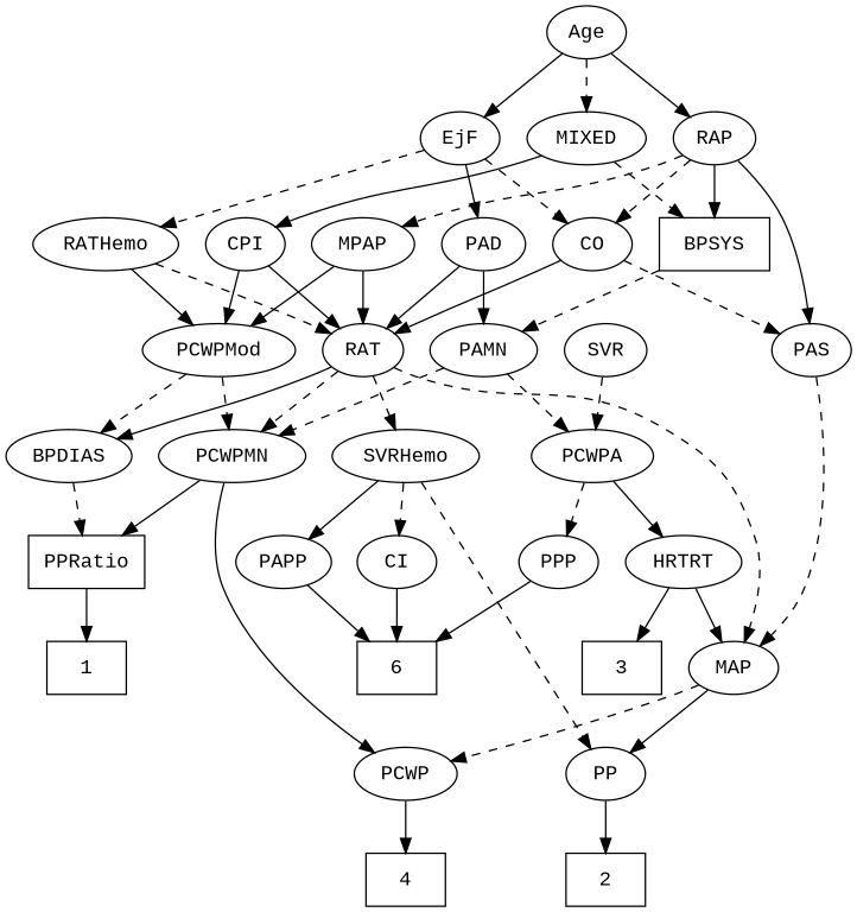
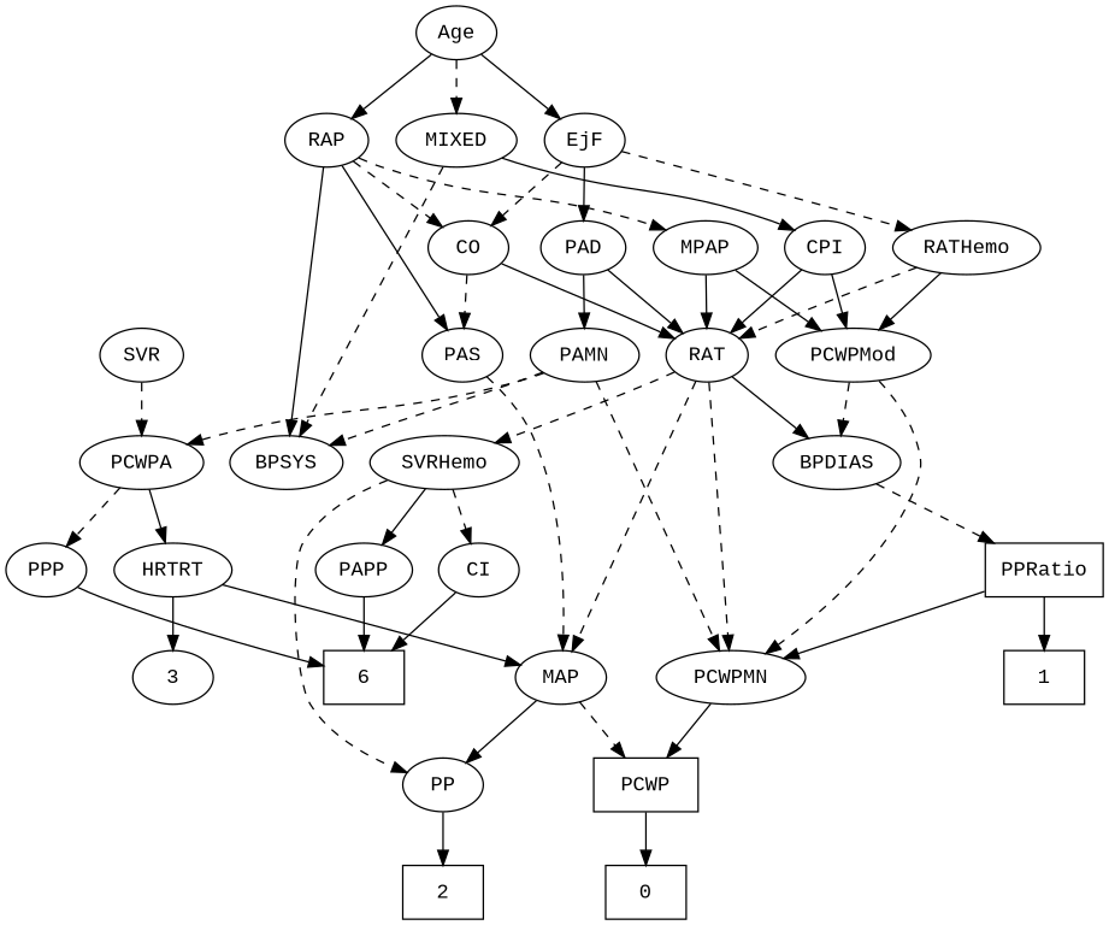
  strict digraph {
    fontname="Liberation Mono"
    node [fontname="Liberation Mono"]
    edge [fontname="Liberation Mono" style=solid]
    1 [height=0.5 shape=box width=0.75]
    2 [height=0.5 shape=box width=0.75]
-   3 [height=0.5 shape=box width=0.75]
-   4 [height=0.5 shape=box width=0.75]
+   3 [height=0.5 shape=ellipse width=0.75]
+   4 [height=0.5 shape=box width=0.75 label=0]
    n5 [height=0.5 label=6 shape=box width=0.75]
    Age [height=0.5 width=0.75]
    EjF [height=0.5 width=0.75]
    RAP [height=0.5 width=0.77632]
    MIXED [height=0.5 width=1.1193]
    PAD [height=0.5 width=0.79437]
    CO [height=0.5 width=0.75]
    RATHemo [height=0.5 width=1.3721]
    MPAP [height=0.5 width=0.97491]
-   BPSYS [height=0.5 width=1.0471 shape=box]
+   BPSYS [height=0.5 width=1.0471]
    PAS [height=0.5 width=0.75]
    CPI [height=0.5 width=0.75]
    RAT [height=0.5 width=0.75827]
    PAMN [height=0.5 width=1.011]
    PCWPMod [height=0.5 width=1.4443]
    MAP [height=0.5 width=0.84854]
    SVRHemo [height=0.5 width=1.3902]
    BPDIAS [height=0.5 width=1.1735]
    PCWPMN [height=0.5 width=1.3902]
    PCWPA [height=0.5 width=1.1555]
    SVR [height=0.5 width=0.77632]
-   PCWP [height=0.5 width=0.97491]
+   PCWP [height=0.5 width=0.97491 shape=box]
    PP [height=0.5 width=0.75]
    CI [height=0.5 width=0.75]
    PAPP [height=0.5 width=0.88464]
    PPRatio [height=0.5 shape=box width=1.1013]
    HRTRT [height=0.5 width=1.1013]
    PPP [height=0.5 width=0.75]
    Age -> EjF
    Age -> RAP
    Age -> MIXED [style=dashed]
    EjF -> PAD
    EjF -> CO [style=dashed]
    EjF -> RATHemo [style=dashed]
    RAP -> CO [style=dashed]
    RAP -> MPAP [style=dashed]
    RAP -> BPSYS
    RAP -> PAS
    MIXED -> BPSYS [style=dashed]
    MIXED -> CPI
    PAD -> RAT
    PAD -> PAMN
    CO -> PAS [style=dashed]
    CO -> RAT
    RATHemo -> RAT [style=dashed]
    RATHemo -> PCWPMod
    MPAP -> RAT
    MPAP -> PCWPMod
-   BPSYS -> PAMN [style=dashed]
+   PAMN -> BPSYS [style=dashed]
    PAS -> MAP [style=dashed]
    CPI -> RAT
    CPI -> PCWPMod
    RAT -> MAP [style=dashed]
    RAT -> SVRHemo [style=dashed]
    RAT -> BPDIAS
    RAT -> PCWPMN [style=dashed]
    PAMN -> PCWPMN [style=dashed]
    PAMN -> PCWPA [style=dashed]
    PCWPMod -> BPDIAS [style=dashed]
    PCWPMod -> PCWPMN [style=dashed]
    MAP -> PCWP [style=dashed]
    MAP -> PP
    SVRHemo -> PP [style=dashed]
    SVRHemo -> CI [style=dashed]
    SVRHemo -> PAPP
    BPDIAS -> PPRatio [style=dashed]
    PCWPMN -> PCWP
-   PCWPMN -> PPRatio
+   PPRatio -> PCWPMN
    PCWPA -> HRTRT
    PCWPA -> PPP [style=dashed]
    SVR -> PCWPA [style=dashed]
    PCWP -> 4
    PP -> 2
    CI -> n5
    PAPP -> n5
    PPRatio -> 1
    HRTRT -> 3
    HRTRT -> MAP
    PPP -> n5
  }
